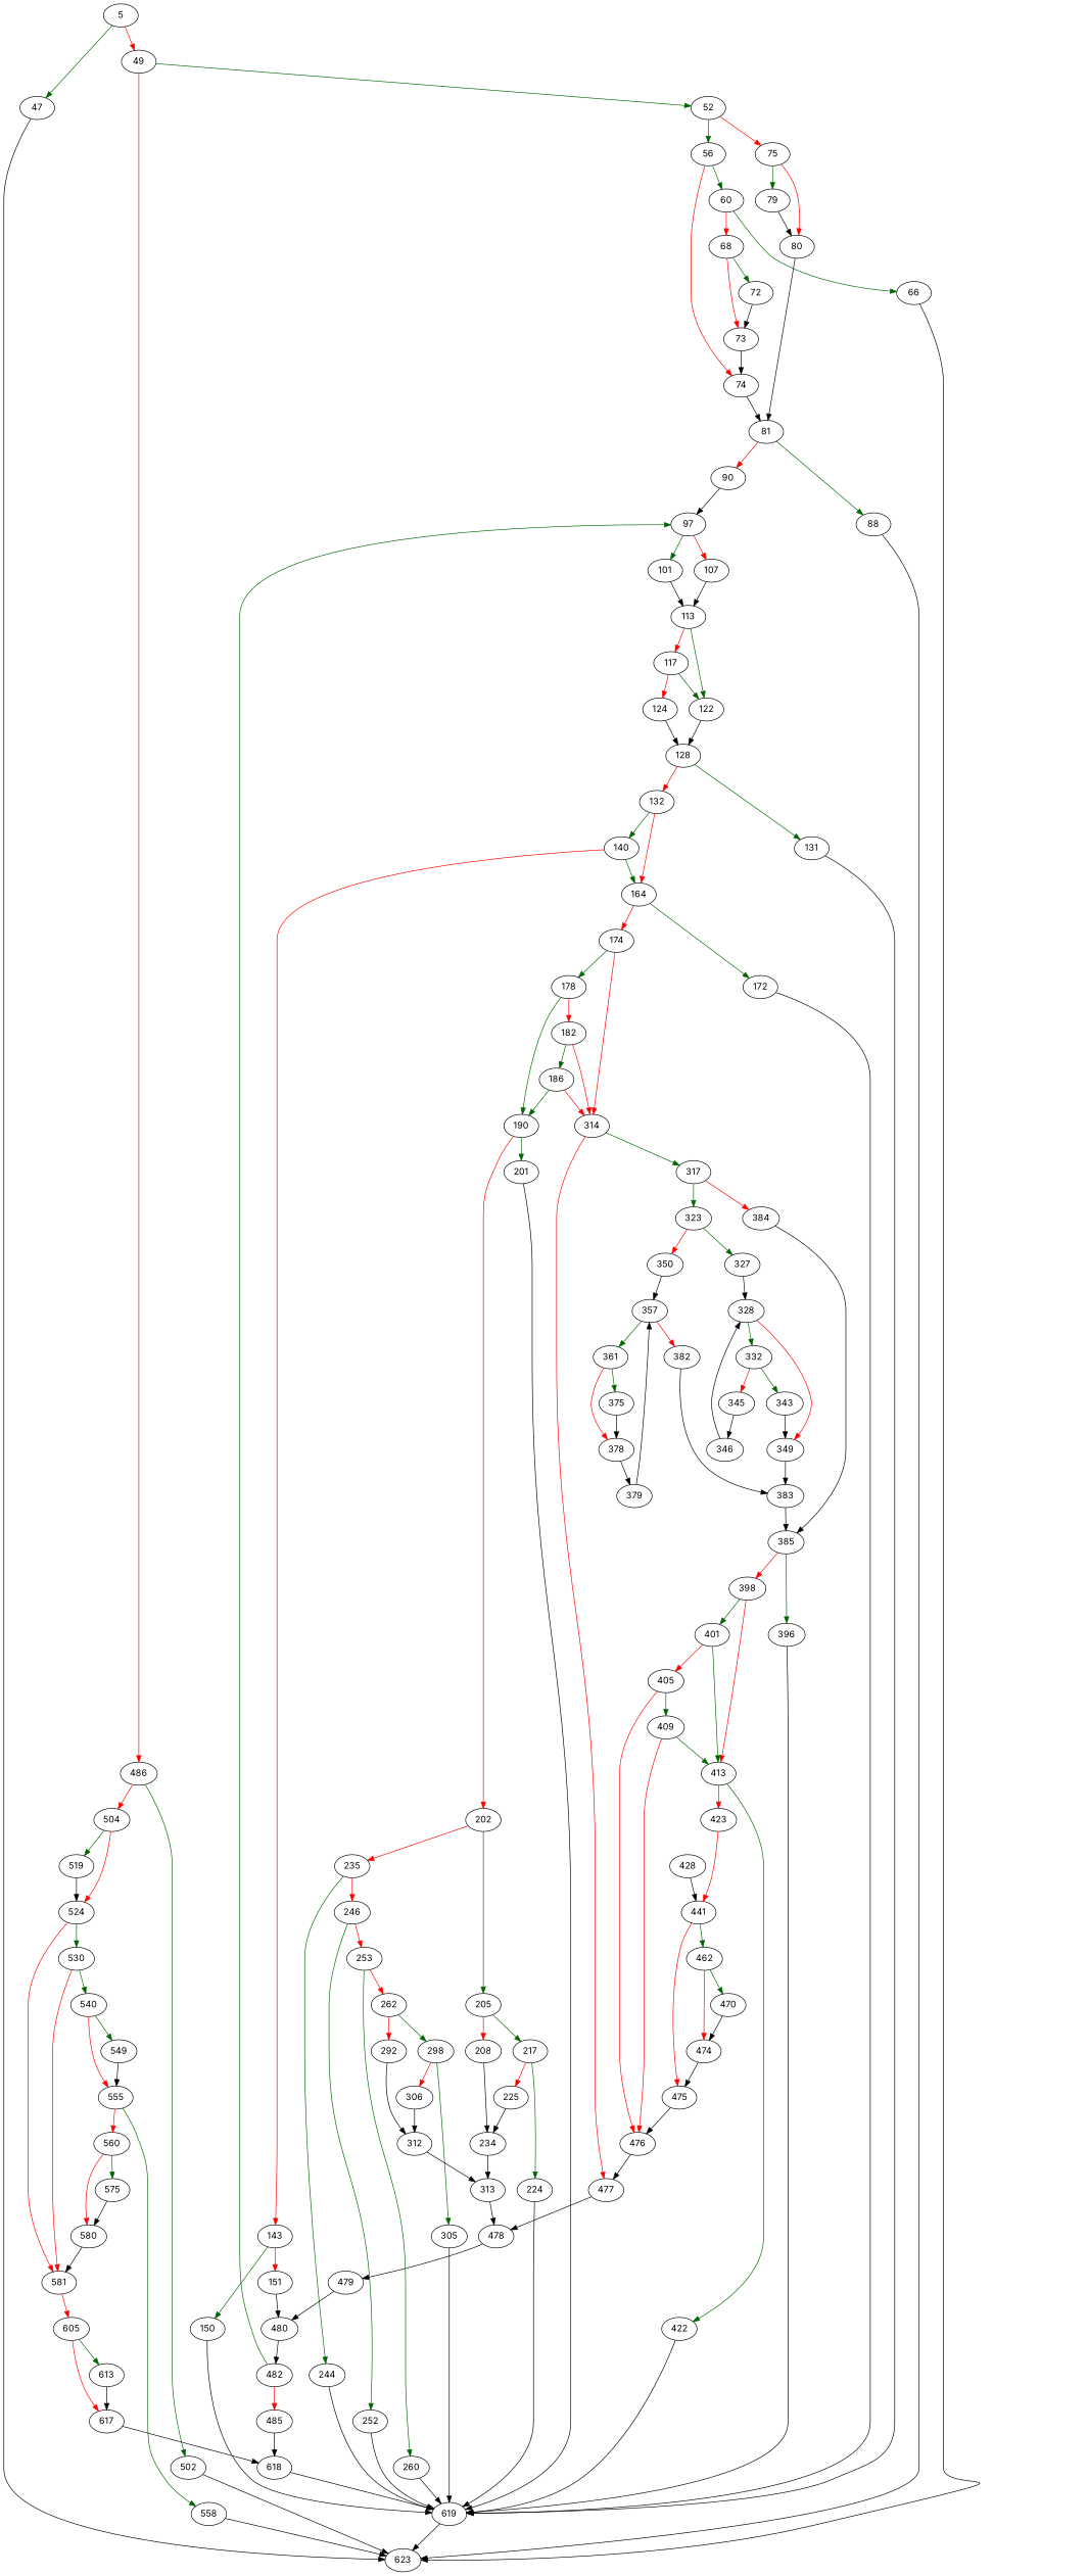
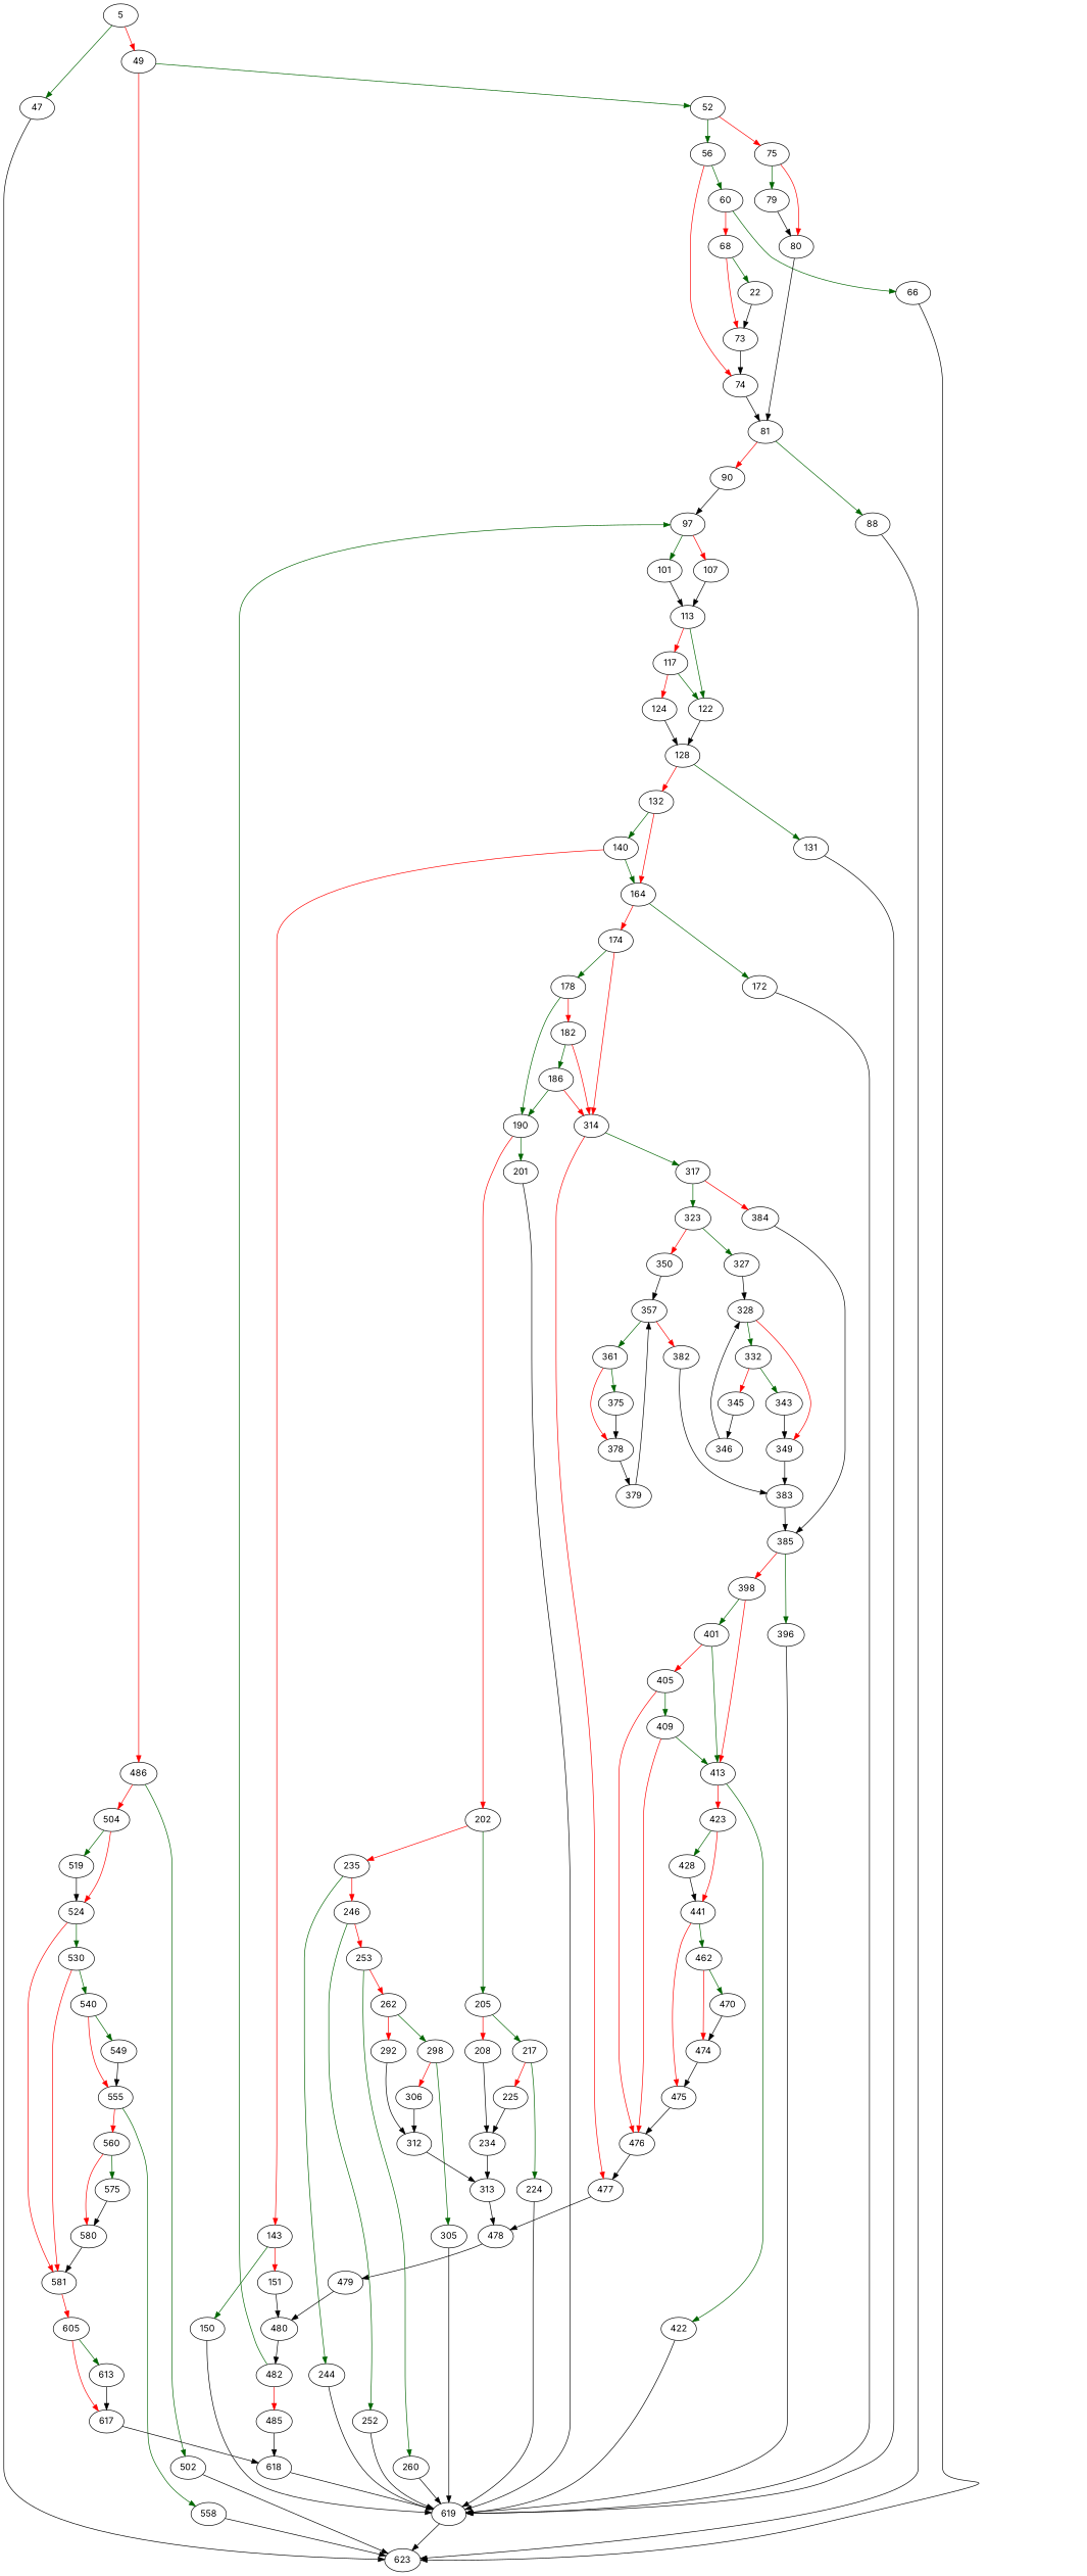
  strict digraph {
    fontname=Inter
    node [fontname=Inter]
    edge [fontname=Inter]
    5 [entry=true]
    47
    49
    623
    52
    486
    56
    75
    502
    504
    60
    74
    79
    80
    519
    524
    66
    68
    81
-   72
+   72 [label=22]
    73
    88
    90
    97
    101
    107
    113
    122
    117
    128
    124
    131
    132
    619
    140
    164
    143
    172
    174
    150
    151
    178
    314
    480
    482
    485
    190
    182
    317
    477
    201
    202
    186
    323
    384
    478
    205
    235
    217
    208
    244
    246
    224
    225
    234
    252
    253
    313
    479
    260
    262
    298
    292
    305
    306
    312
    327
    350
    385
    328
    357
    396
    398
    332
    349
    361
    382
    343
    345
    383
    346
    375
    378
    379
    401
    413
    405
    422
    423
    409
    476
    428
    441
    462
    475
    470
    474
    618
    530
    581
    540
    605
    549
    555
    613
    617
    558
    560
    575
    580
    5 -> 47 [color=darkgreen cond=true]
    5 -> 49 [color=red cond=false]
    47 -> 623
    49 -> 52 [color=darkgreen cond=true]
    49 -> 486 [color=red cond=false]
    52 -> 56 [color=darkgreen cond=true]
    52 -> 75 [color=red cond=false]
    486 -> 502 [color=darkgreen cond=true]
    486 -> 504 [color=red cond=false]
    56 -> 60 [color=darkgreen cond=true]
    56 -> 74 [color=red cond=false]
    75 -> 79 [color=darkgreen cond=true]
    75 -> 80 [color=red cond=false]
    502 -> 623
    504 -> 519 [color=darkgreen cond=true]
    504 -> 524 [color=red cond=false]
    60 -> 66 [color=darkgreen cond=true]
    60 -> 68 [color=red cond=false]
    74 -> 81
    79 -> 80
    80 -> 81
    519 -> 524
    524 -> 530 [color=darkgreen cond=true]
    524 -> 581 [color=red cond=false]
    66 -> 623
    68 -> 72 [color=darkgreen cond=true]
    68 -> 73 [color=red cond=false]
    81 -> 88 [color=darkgreen cond=true]
    81 -> 90 [color=red cond=false]
    72 -> 73
    73 -> 74
    88 -> 623
    90 -> 97
    97 -> 101 [color=darkgreen cond=true]
    97 -> 107 [color=red cond=false]
    101 -> 113
    107 -> 113
    113 -> 122 [color=darkgreen cond=true]
    113 -> 117 [color=red cond=false]
    122 -> 128
    117 -> 122 [color=darkgreen cond=true]
    117 -> 124 [color=red cond=false]
    128 -> 131 [color=darkgreen cond=true]
    128 -> 132 [color=red cond=false]
    124 -> 128
    131 -> 619
    132 -> 140 [color=darkgreen cond=true]
    132 -> 164 [color=red cond=false]
    619 -> 623
    140 -> 164 [color=darkgreen cond=true]
    140 -> 143 [color=red cond=false]
    164 -> 172 [color=darkgreen cond=true]
    164 -> 174 [color=red cond=false]
    143 -> 150 [color=darkgreen cond=true]
    143 -> 151 [color=red cond=false]
    172 -> 619
    174 -> 178 [color=darkgreen cond=true]
    174 -> 314 [color=red cond=false]
    150 -> 619
    151 -> 480
    178 -> 190 [color=darkgreen cond=true]
    178 -> 182 [color=red cond=false]
    314 -> 317 [color=darkgreen cond=true]
    314 -> 477 [color=red cond=false]
    480 -> 482
    482 -> 97 [color=darkgreen cond=true]
    482 -> 485 [color=red cond=false]
    485 -> 618
    190 -> 201 [color=darkgreen cond=true]
    190 -> 202 [color=red cond=false]
    182 -> 314 [color=red cond=false]
    182 -> 186 [color=darkgreen cond=true]
    317 -> 323 [color=darkgreen cond=true]
    317 -> 384 [color=red cond=false]
    477 -> 478
    201 -> 619
    202 -> 205 [color=darkgreen cond=true]
    202 -> 235 [color=red cond=false]
    186 -> 314 [color=red cond=false]
    186 -> 190 [color=darkgreen cond=true]
    323 -> 327 [color=darkgreen cond=true]
    323 -> 350 [color=red cond=false]
    384 -> 385
    478 -> 479
    205 -> 217 [color=darkgreen cond=true]
    205 -> 208 [color=red cond=false]
    235 -> 244 [color=darkgreen cond=true]
    235 -> 246 [color=red cond=false]
    217 -> 224 [color=darkgreen cond=true]
    217 -> 225 [color=red cond=false]
    208 -> 234
    244 -> 619
    246 -> 252 [color=darkgreen cond=true]
    246 -> 253 [color=red cond=false]
    224 -> 619
    225 -> 234
    234 -> 313
    252 -> 619
    253 -> 260 [color=darkgreen cond=true]
    253 -> 262 [color=red cond=false]
    313 -> 478
    479 -> 480
    260 -> 619
    262 -> 298 [color=darkgreen cond=true]
    262 -> 292 [color=red cond=false]
    298 -> 305 [color=darkgreen cond=true]
    298 -> 306 [color=red cond=false]
    292 -> 312
    305 -> 619
    306 -> 312
    312 -> 313
    327 -> 328
    350 -> 357
    385 -> 396 [color=darkgreen cond=true]
    385 -> 398 [color=red cond=false]
    328 -> 332 [color=darkgreen cond=true]
    328 -> 349 [color=red cond=false]
    357 -> 361 [color=darkgreen cond=true]
    357 -> 382 [color=red cond=false]
    396 -> 619
    398 -> 401 [color=darkgreen cond=true]
    398 -> 413 [color=red cond=false]
    332 -> 343 [color=darkgreen cond=true]
    332 -> 345 [color=red cond=false]
    349 -> 383
    361 -> 375 [color=darkgreen cond=true]
    361 -> 378 [color=red cond=false]
    382 -> 383
    343 -> 349
    345 -> 346
    383 -> 385
    346 -> 328
    375 -> 378
    378 -> 379
    379 -> 357
    401 -> 413 [color=darkgreen cond=true]
    401 -> 405 [color=red cond=false]
    413 -> 422 [color=darkgreen cond=true]
    413 -> 423 [color=red cond=false]
    405 -> 409 [color=darkgreen cond=true]
    405 -> 476 [color=red cond=false]
    422 -> 619
+   423 -> 428 [color=darkgreen cond=true]
    423 -> 441 [color=red cond=false]
    409 -> 413 [color=darkgreen cond=true]
    409 -> 476 [color=red cond=false]
    476 -> 477
    428 -> 441
    441 -> 462 [color=darkgreen cond=true]
    441 -> 475 [color=red cond=false]
    462 -> 470 [color=darkgreen cond=true]
    462 -> 474 [color=red cond=false]
    475 -> 476
    470 -> 474
    474 -> 475
    618 -> 619
    530 -> 581 [color=red cond=false]
    530 -> 540 [color=darkgreen cond=true]
    581 -> 605 [color=red cond=false]
    540 -> 549 [color=darkgreen cond=true]
    540 -> 555 [color=red cond=false]
    605 -> 613 [color=darkgreen cond=true]
    605 -> 617 [color=red cond=false]
    549 -> 555
    555 -> 558 [color=darkgreen cond=true]
    555 -> 560 [color=red cond=false]
    613 -> 617
    617 -> 618
    558 -> 623
    560 -> 575 [color=darkgreen cond=true]
    560 -> 580 [color=red cond=false]
    575 -> 580
    580 -> 581
  }
